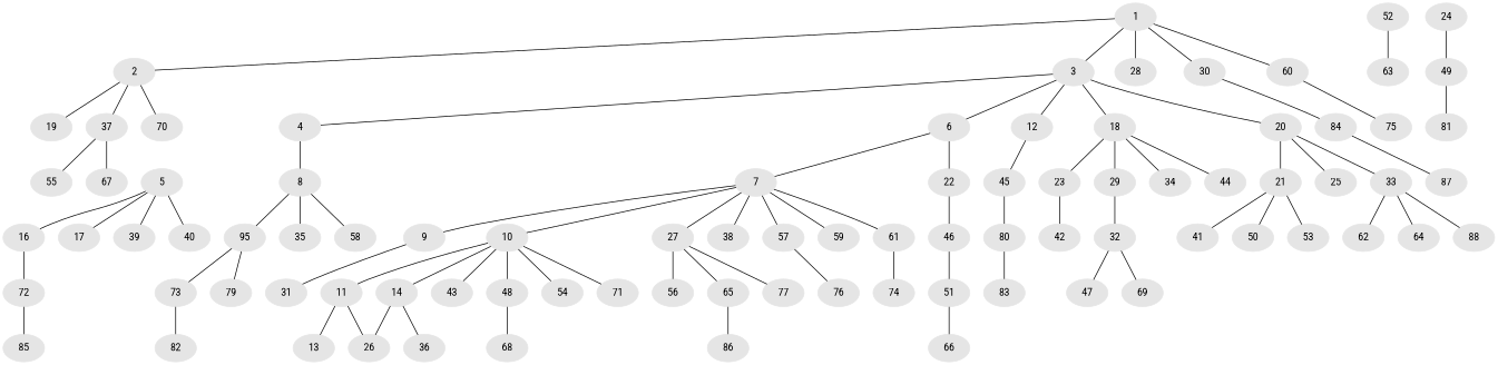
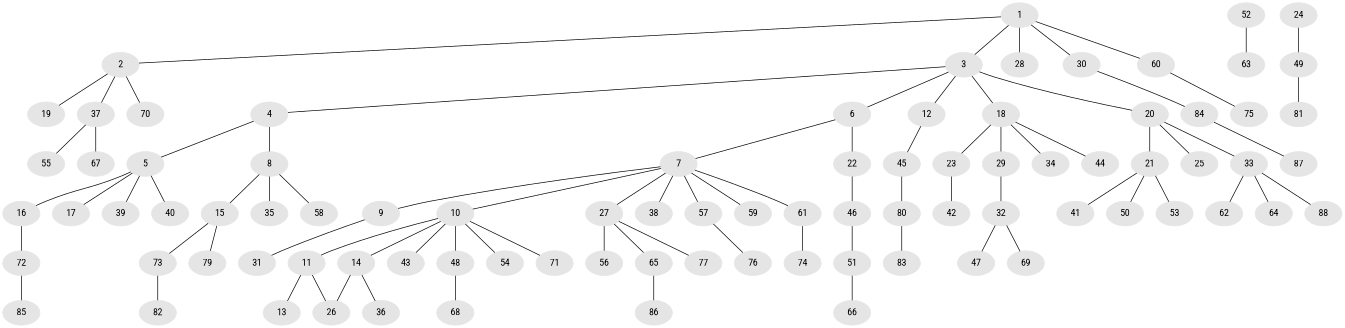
  graph {
    fontname="Roboto Condensed"
    node [color=gray90 fontname="Roboto Condensed" style=filled]
    edge [fontname="Roboto Condensed"]
    1
    2
    3
    28
    30
    60
    19
    37
    70
    4
    6
    12
    18
    20
    84
    75
    55
    67
    5
    8
    7
    22
    45
    23
    29
    34
    44
    21
    25
    33
    16
    17
    39
    40
-   15 [label=95]
+   15
    35
    58
    72
    9
    10
    27
    38
    57
    59
    61
    46
    31
    11
    14
    43
    48
    54
    71
    56
    65
    77
    76
    74
    73
    79
    13
    26
    36
    68
    52
    63
    80
    24
    49
    82
    85
    42
    32
    41
    50
    53
    62
    64
    n79 [label=88]
    51
    81
    86
    47
    69
    87
    83
    66
    1 -- 2
    1 -- 3
    1 -- 28
    1 -- 30
    1 -- 60
    2 -- 19
    2 -- 37
    2 -- 70
    3 -- 4
    3 -- 6
    3 -- 12
    3 -- 18
    3 -- 20
    30 -- 84
    60 -- 75
    37 -- 55
    37 -- 67
+   4 -- 5
    4 -- 8
    6 -- 7
    6 -- 22
    12 -- 45
    18 -- 23
    18 -- 29
    18 -- 34
    18 -- 44
    20 -- 21
    20 -- 25
    20 -- 33
    84 -- 87
    5 -- 16
    5 -- 17
    5 -- 39
    5 -- 40
    8 -- 15
    8 -- 35
    8 -- 58
    7 -- 9
    7 -- 10
    7 -- 27
    7 -- 38
    7 -- 57
    7 -- 59
    7 -- 61
    22 -- 46
    45 -- 80
    23 -- 42
    29 -- 32
    21 -- 41
    21 -- 50
    21 -- 53
    33 -- 62
    33 -- 64
    33 -- n79
    16 -- 72
    15 -- 73
    15 -- 79
    72 -- 85
    9 -- 31
    10 -- 11
    10 -- 14
    10 -- 43
    10 -- 48
    10 -- 54
    10 -- 71
    27 -- 56
    27 -- 65
    27 -- 77
    57 -- 76
    61 -- 74
    46 -- 51
    11 -- 13
    11 -- 26
    14 -- 26
    14 -- 36
    48 -- 68
    65 -- 86
    73 -- 82
    52 -- 63
    80 -- 83
    24 -- 49
    49 -- 81
    32 -- 47
    32 -- 69
    51 -- 66
  }
